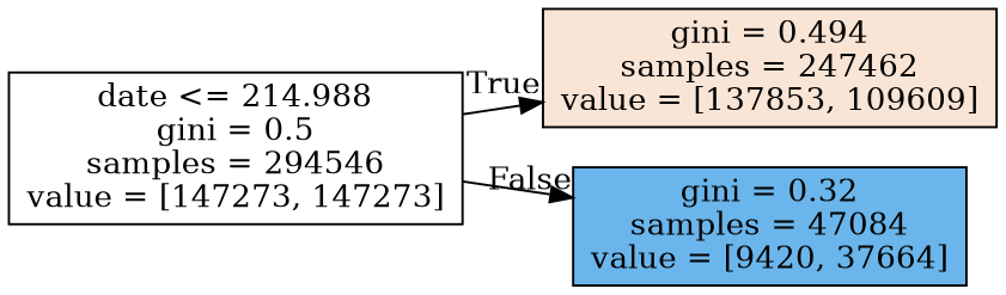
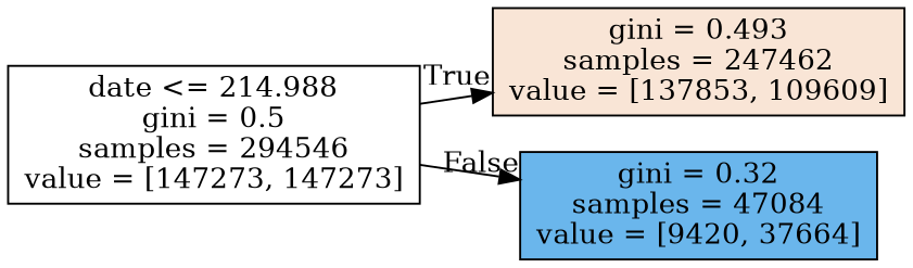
  digraph {
    rankdir=LR
    node [color=black shape=box style=filled]
    edge [labeldistance=2.5]
    n1 [fillcolor="#e5813900" label="date <= 214.988\ngini = 0.5\nsamples = 294546\nvalue = [147273, 147273]"]
-   n2 [fillcolor="#e5813934" label="gini = 0.494\nsamples = 247462\nvalue = [137853, 109609]"]
+   n2 [fillcolor="#e5813934" label="gini = 0.493\nsamples = 247462\nvalue = [137853, 109609]"]
    n3 [fillcolor="#399de5bf" label="gini = 0.32\nsamples = 47084\nvalue = [9420, 37664]"]
    n1 -> n2 [headlabel=True labelangle=45]
    n1 -> n3 [headlabel=False labelangle=-45]
  }
